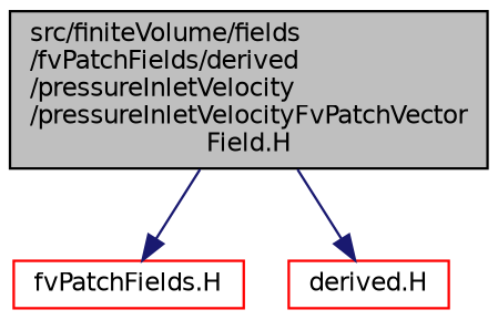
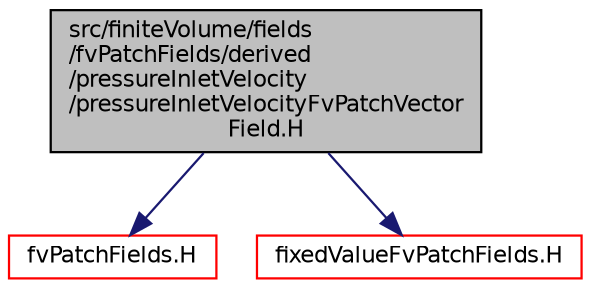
  digraph {
    node [color=red fontname=Helvetica fontsize=10 shape=record]
    edge [color=midnightblue fontname=Helvetica fontsize=10 labelfontname=Helvetica labelfontsize=10 style=solid]
    n1 [color=black fillcolor=grey75 fontcolor=black height=0.2 label="src/finiteVolume/fields\l/fvPatchFields/derived\l/pressureInletVelocity\l/pressureInletVelocityFvPatchVector\lField.H" style=filled width=0.4]
    n2 [height=0.2 label="fvPatchFields.H" width=0.4]
-   n3 [height=0.2 label="derived.H" width=0.4]
+   n3 [height=0.2 label="fixedValueFvPatchFields.H" width=0.4]
    n1 -> n2
    n1 -> n3
  }
